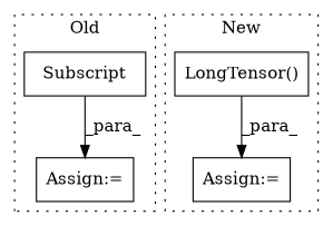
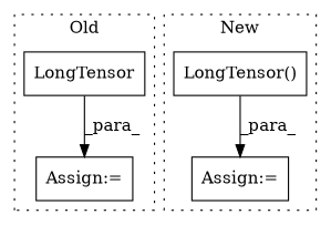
  digraph {
    node [a=68 l=3 shape=box]
-   n1 [a=63 l="37,0" label=Subscript s="9232,0"]
+   n1 [a=63 l="37,0" label=LongTensor s="9232,0"]
    n2 [label="Assign:=" s=9229]
    n3 [a=75 l="17,1" label="LongTensor()" s="8552,8591"]
    n4 [label="Assign:=" s=8549]
    subgraph cluster_1 {
      label=Old
      style=dotted
      n1
      n2
    }
    subgraph cluster_2 {
      label=New
      style=dotted
      n3
      n4
    }
    n1 -> n2 [label=_para_]
    n3 -> n4 [label=_para_]
  }
